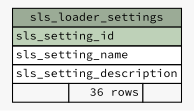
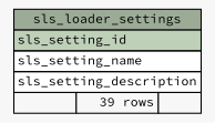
  digraph {
    bgcolor="#f7f7f7"
    fontname="Source Code Pro"
    fontsize=11
    nodesep=0.18
    rankdir=RL
    ranksep=0.46
-   n1 [fontname="Source Code Pro" fontsize=11 label=<     <TABLE BORDER="0" CELLBORDER="1" CELLSPACING="0" BGCOLOR="#ffffff">       <TR><TD COLSPAN="3" BGCOLOR="#9bab96" ALIGN="CENTER">sls_loader_settings</TD></TR>       <TR><TD PORT="sls_setting_id" COLSPAN="3" BGCOLOR="#bed1b8" ALIGN="LEFT">sls_setting_id</TD></TR>       <TR><TD PORT="sls_setting_name" COLSPAN="3" ALIGN="LEFT">sls_setting_name</TD></TR>       <TR><TD PORT="sls_setting_description" COLSPAN="3" ALIGN="LEFT">sls_setting_description</TD></TR>       <TR><TD ALIGN="LEFT" BGCOLOR="#f7f7f7">  </TD><TD ALIGN="RIGHT" BGCOLOR="#f7f7f7">36 rows</TD><TD ALIGN="RIGHT" BGCOLOR="#f7f7f7">  </TD></TR>     </TABLE>> shape=plaintext]
+   n1 [fontname="Source Code Pro" fontsize=11 label=<     <TABLE BORDER="0" CELLBORDER="1" CELLSPACING="0" BGCOLOR="#ffffff">       <TR><TD COLSPAN="3" BGCOLOR="#9bab96" ALIGN="CENTER">sls_loader_settings</TD></TR>       <TR><TD PORT="sls_setting_id" COLSPAN="3" BGCOLOR="#bed1b8" ALIGN="LEFT">sls_setting_id</TD></TR>       <TR><TD PORT="sls_setting_name" COLSPAN="3" ALIGN="LEFT">sls_setting_name</TD></TR>       <TR><TD PORT="sls_setting_description" COLSPAN="3" ALIGN="LEFT">sls_setting_description</TD></TR>       <TR><TD ALIGN="LEFT" BGCOLOR="#f7f7f7">  </TD><TD ALIGN="RIGHT" BGCOLOR="#f7f7f7">39 rows</TD><TD ALIGN="RIGHT" BGCOLOR="#f7f7f7">  </TD></TR>     </TABLE>> shape=plaintext]
  }
